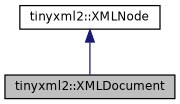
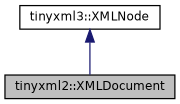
  digraph {
    node [color=black fontname=Helvetica fontsize=10 shape=record style=filled]
    n1 [fillcolor=grey75 fontcolor=black height=0.2 label="tinyxml2::XMLDocument" width=0.4]
-   n2 [fillcolor=white height=0.2 label="tinyxml2::XMLNode" width=0.4]
+   n2 [fillcolor=white height=0.2 label="tinyxml3::XMLNode" width=0.4]
    n2 -> n1 [color=midnightblue dir=back fontname=Helvetica fontsize=10 labelfontname=Helvetica labelfontsize=10 style=solid]
  }
